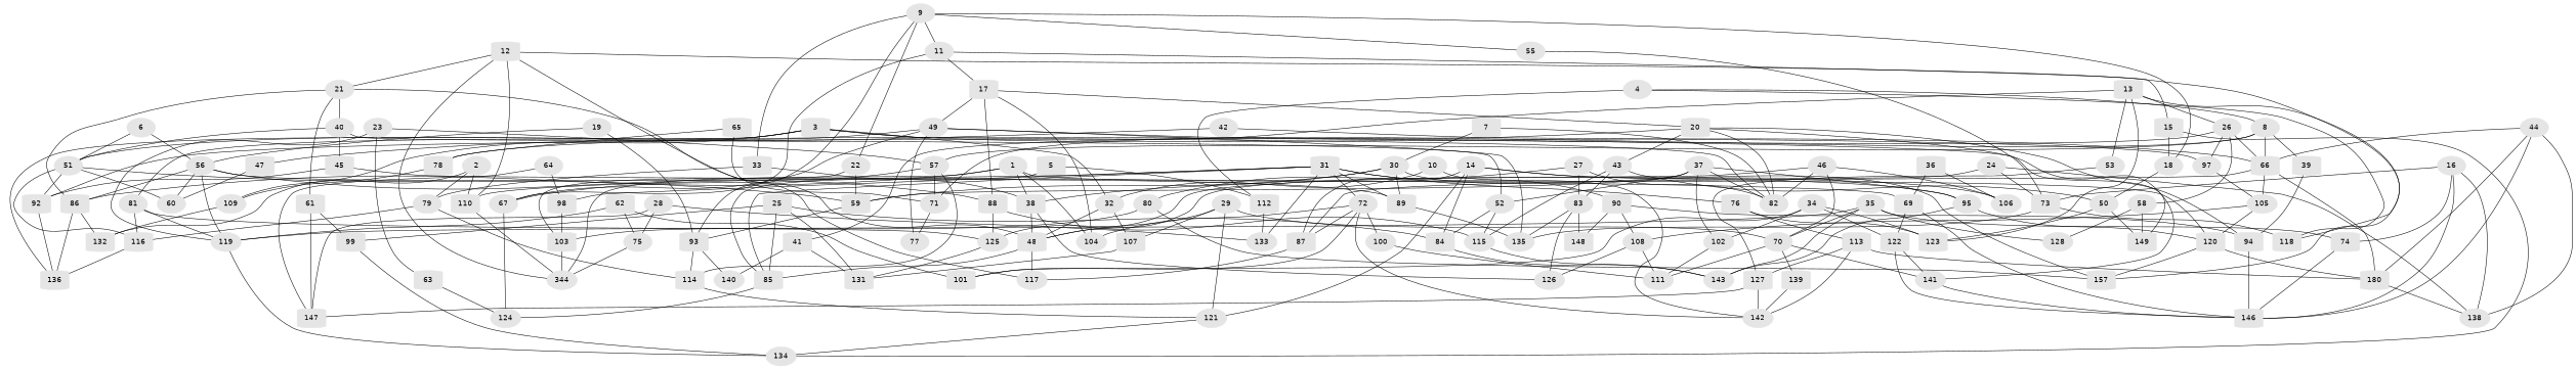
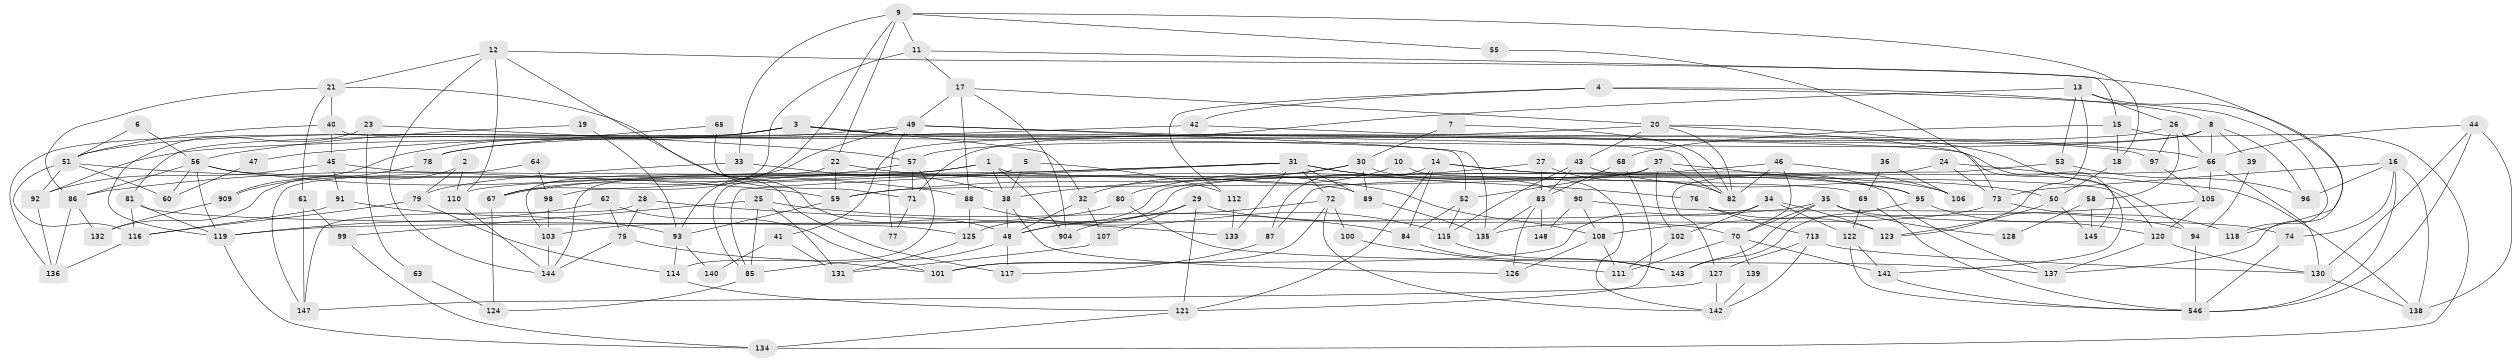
  graph {
    fontname="DejaVu Sans"
    node [color=gray90 fontname="DejaVu Sans" shape=ellipse style=filled]
    edge [fontname="DejaVu Sans"]
    38 [shape=cylinder]
    1
    86 [shape=cylinder]
-   104
+   104 [label=904]
    120 [shape=cylinder]
-   144 [label=344]
+   144
    48 [shape=cylinder]
    126
    132 [shape=cylinder]
    136 [shape=cylinder]
-   137 [shape=cylinder label=157]
-   130 [shape=cylinder label=180]
+   137 [shape=cylinder]
+   130 [shape=cylinder]
    2
    79
    110 [shape=cylinder]
    116 [shape=cylinder]
    114 [shape=cylinder]
    3 [shape=cylinder]
    32
    66 [shape=cylinder]
    81
    82
-   109
+   109 [label=909]
    107 [shape=cylinder]
    87 [shape=cylinder]
    105
    119
    125
    4
    8
    42
    112 [shape=cylinder]
    118 [shape=cylinder]
    39 [shape=cylinder]
    57
    71
+   96 [shape=cylinder]
    97
    47 [shape=cylinder]
    133
    5 [shape=cylinder]
    85 [shape=cylinder]
    123 [shape=cylinder]
    50
-   145 [shape=cylinder label=149]
+   145 [shape=cylinder]
    124
    6
    51
    56
    92 [shape=cylinder]
    59 [shape=cylinder]
    60
    88 [shape=cylinder]
    89 [shape=cylinder]
    7 [shape=cylinder]
    30
    94 [shape=cylinder]
    67
    77
    9
    11
    18
    22
    33 [shape=cylinder]
    55
    93 [shape=cylinder]
    15 [shape=cylinder]
    17 [shape=cylinder]
    103 [shape=cylinder]
    108
    73 [shape=cylinder]
    140
    10
    142
    49
    135
    141
+   68
    134
    20 [shape=cylinder]
    12 [shape=cylinder]
    21
    117
    40
    61 [shape=cylinder]
    13 [shape=cylinder]
    26
    41 [shape=cylinder]
    53
    58
    78 [shape=cylinder]
    131 [shape=cylinder]
    127 [shape=cylinder]
    84 [shape=cylinder]
    14
    95
    106
    121
    143
    83
    16
    74 [shape=cylinder]
    138
-   146 [shape=cylinder]
+   146 [shape=cylinder label=546]
    43
    115
    19
    52
    45 [shape=cylinder]
    99 [shape=cylinder]
    147 [shape=cylinder]
    111
    23
    63 [shape=cylinder]
    24
    25 [shape=cylinder]
    128
    27
    80
    148 [shape=cylinder]
    28
    75
    101 [shape=cylinder]
    29
    70
    139 [shape=cylinder]
    31 [shape=cylinder]
    72
    76 [shape=cylinder]
    90 [shape=cylinder]
    98 [shape=cylinder]
    100
-   113 [shape=cylinder]
+   113 [shape=cylinder label=713]
    34
    102
    122 [shape=cylinder]
    35
    36 [shape=cylinder]
    69 [shape=cylinder]
    37
+   91 [shape=cylinder]
    44
    46
    64
    62 [shape=cylinder]
    65 [shape=cylinder]
    38 -- 48
    38 -- 126
    1 -- 38
    1 -- 86
    1 -- 104
    1 -- 120
    1 -- 144
    86 -- 132
    86 -- 136
    120 -- 137
    120 -- 130
    48 -- 85
    48 -- 117
    130 -- 138
    2 -- 132
    2 -- 79
    2 -- 110
    79 -- 116
    79 -- 114
    110 -- 144
    116 -- 136
    114 -- 121
    3 -- 136
    3 -- 32
    3 -- 66
    3 -- 81
    3 -- 82
    3 -- 109
    32 -- 48
    32 -- 107
    66 -- 130
    66 -- 87
    66 -- 105
    81 -- 116
    81 -- 119
    81 -- 125
    109 -- 132
    107 -- 131
    87 -- 117
    105 -- 120
    105 -- 108
    119 -- 134
    125 -- 131
    4 -- 8
+   4 -- 42
    4 -- 112
    4 -- 118
    8 -- 66
    8 -- 39
    8 -- 57
    8 -- 71
+   8 -- 96
    42 -- 97
    42 -- 47
    112 -- 133
    39 -- 94
    57 -- 114
    57 -- 71
    57 -- 67
    71 -- 77
    97 -- 105
    47 -- 60
+   5 -- 38
    5 -- 112
    5 -- 85
    85 -- 124
    50 -- 123
    50 -- 145
    6 -- 51
    6 -- 56
    51 -- 116
    51 -- 92
    51 -- 59
    51 -- 60
    56 -- 86
    56 -- 119
    56 -- 60
    56 -- 88
    56 -- 89
    92 -- 136
    59 -- 93
    88 -- 125
    88 -- 115
    89 -- 135
    7 -- 82
    7 -- 30
    30 -- 38
    30 -- 137
    30 -- 59
    30 -- 89
    94 -- 146
    67 -- 124
    9 -- 11
    9 -- 18
    9 -- 22
    9 -- 33
    9 -- 55
    9 -- 93
    11 -- 67
    11 -- 15
    11 -- 17
    18 -- 50
    22 -- 59
    22 -- 103
+   22 -- 108
    33 -- 38
    33 -- 79
    55 -- 73
    93 -- 114
    93 -- 140
    15 -- 18
+   15 -- 68
    15 -- 134
    17 -- 104
    17 -- 88
    17 -- 49
    17 -- 20
    103 -- 144
    108 -- 126
    108 -- 111
    73 -- 118
    73 -- 135
    10 -- 32
    10 -- 142
    49 -- 51
    49 -- 67
    49 -- 77
    49 -- 135
    49 -- 141
    141 -- 146
+   68 -- 121
+   68 -- 83
    20 -- 82
    20 -- 145
    20 -- 92
    20 -- 94
    20 -- 43
    12 -- 144
    12 -- 110
    12 -- 118
    12 -- 21
    12 -- 117
    21 -- 86
    21 -- 48
    21 -- 40
    21 -- 61
    40 -- 51
    40 -- 52
    40 -- 45
    61 -- 99
    61 -- 147
    13 -- 137
    13 -- 123
    13 -- 26
    13 -- 41
    13 -- 53
    26 -- 66
    26 -- 97
    26 -- 58
    26 -- 78
    41 -- 140
    41 -- 131
+   53 -- 96
    53 -- 127
    58 -- 145
    58 -- 128
    78 -- 109
    127 -- 142
    127 -- 147
    84 -- 143
    14 -- 87
    14 -- 84
    14 -- 95
    14 -- 106
    14 -- 121
    95 -- 120
    95 -- 143
    121 -- 134
    83 -- 126
    83 -- 135
    83 -- 148
+   16 -- 96
    16 -- 73
    16 -- 74
    16 -- 138
    16 -- 146
    74 -- 146
    43 -- 50
    43 -- 83
    43 -- 115
    115 -- 143
    19 -- 56
    19 -- 93
    52 -- 84
    52 -- 115
    45 -- 92
    45 -- 69
+   45 -- 91
    99 -- 134
    23 -- 119
    23 -- 57
    23 -- 63
    63 -- 124
    24 -- 48
    24 -- 73
    24 -- 138
    25 -- 85
    25 -- 131
    25 -- 84
    25 -- 99
    27 -- 82
    27 -- 83
    27 -- 80
    80 -- 137
    80 -- 103
    28 -- 133
    28 -- 147
    28 -- 75
    75 -- 144
+   75 -- 101
    29 -- 48
    29 -- 107
    29 -- 121
    29 -- 70
    70 -- 141
    70 -- 111
    70 -- 139
    139 -- 142
    31 -- 110
    31 -- 133
    31 -- 85
    31 -- 89
    31 -- 72
    31 -- 76
    31 -- 90
    31 -- 98
    72 -- 104
-   72 -- 87
    72 -- 142
    72 -- 101
    72 -- 100
    76 -- 123
    76 -- 113
    90 -- 94
    90 -- 108
    90 -- 148
    98 -- 103
    100 -- 111
    113 -- 130
    113 -- 142
    113 -- 127
    34 -- 123
    34 -- 101
    34 -- 102
    34 -- 122
    102 -- 111
    122 -- 141
    122 -- 146
    35 -- 119
    35 -- 143
    35 -- 74
    35 -- 128
    35 -- 70
    36 -- 106
    36 -- 69
    69 -- 146
    69 -- 122
    37 -- 82
    37 -- 59
    37 -- 95
    37 -- 52
    37 -- 102
+   91 -- 116
+   91 -- 93
    44 -- 130
    44 -- 66
    44 -- 138
    44 -- 146
    46 -- 82
    46 -- 125
    46 -- 106
    46 -- 70
    64 -- 147
    64 -- 98
    62 -- 119
    62 -- 75
    62 -- 101
    65 -- 71
    65 -- 78
  }
